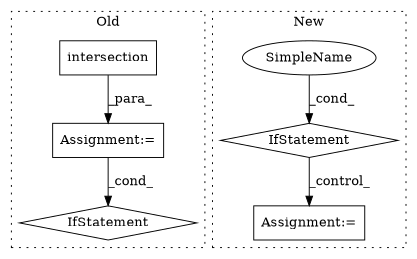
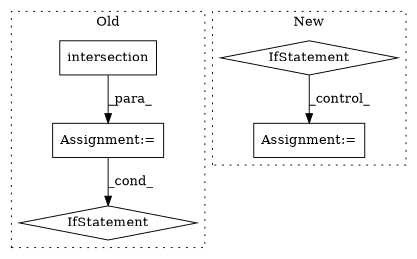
  digraph {
    node [a=7 l=1 shape=box]
    n1 [a=32 l="13,1" label=intersection s="2775,2807"]
    n2 [label="Assignment:=" s=2763]
    n3 [a=25 l="4,2" label=IfStatement s="2814,2833" shape=diamond]
    n4 [a=25 l="4,2" label=IfStatement s="2742,2769" shape=diamond]
    n5 [label="Assignment:=" s=2791]
-   n6 [a=42 label=SimpleName shape=ellipse l=""]
    subgraph cluster_1 {
      label=Old
      style=dotted
      n1
      n2
      n3
    }
    subgraph cluster_2 {
      label=New
      style=dotted
      n4
      n5
-     n6
    }
    n1 -> n2 [label=_para_]
    n2 -> n3 [label=_cond_]
    n4 -> n5 [label=_control_]
-   n6 -> n4 [label=_cond_]
  }
